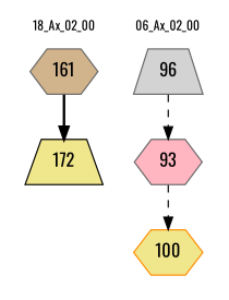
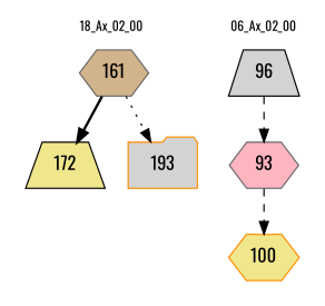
  digraph {
    fontname=Oswald
    node [color=black fillcolor=khaki fontname=Oswald shape=hexagon style=filled]
    edge [color=black fontname=Oswald style=dashed]
    n1 [label=172 shape=trapezium]
    n2 [color=gray40 fillcolor=tan label=161]
-   n4 [color=gray40 fillcolor=lightgrey label=96 shape=trapezium]
+   n3 [color=darkorange fillcolor=lightgrey label=193 shape=folder]
+   n4 [fillcolor=lightgrey label=96 shape=trapezium]
    n5 [color=gray40 fillcolor=lightpink label=93]
    n6 [color=darkorange label=100]
    subgraph cluster_1 {
      color=white
      fontsize=10
      label="18_Ax_02_00"
      n1
      n2
+     n3
    }
    subgraph cluster_2 {
      color=white
      fontsize=10
      label="06_Ax_02_00"
      n4
      n5
      n6
    }
    n2 -> n1 [style=bold]
+   n2 -> n3 [style=dotted]
    n4 -> n5
    n5 -> n6
  }
